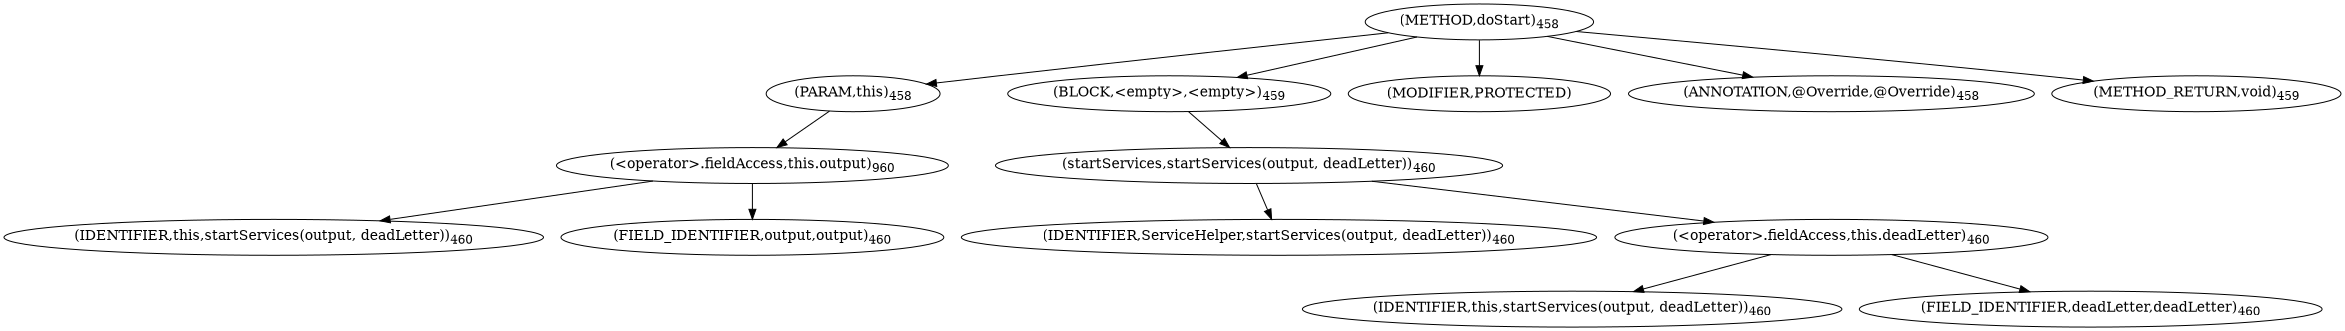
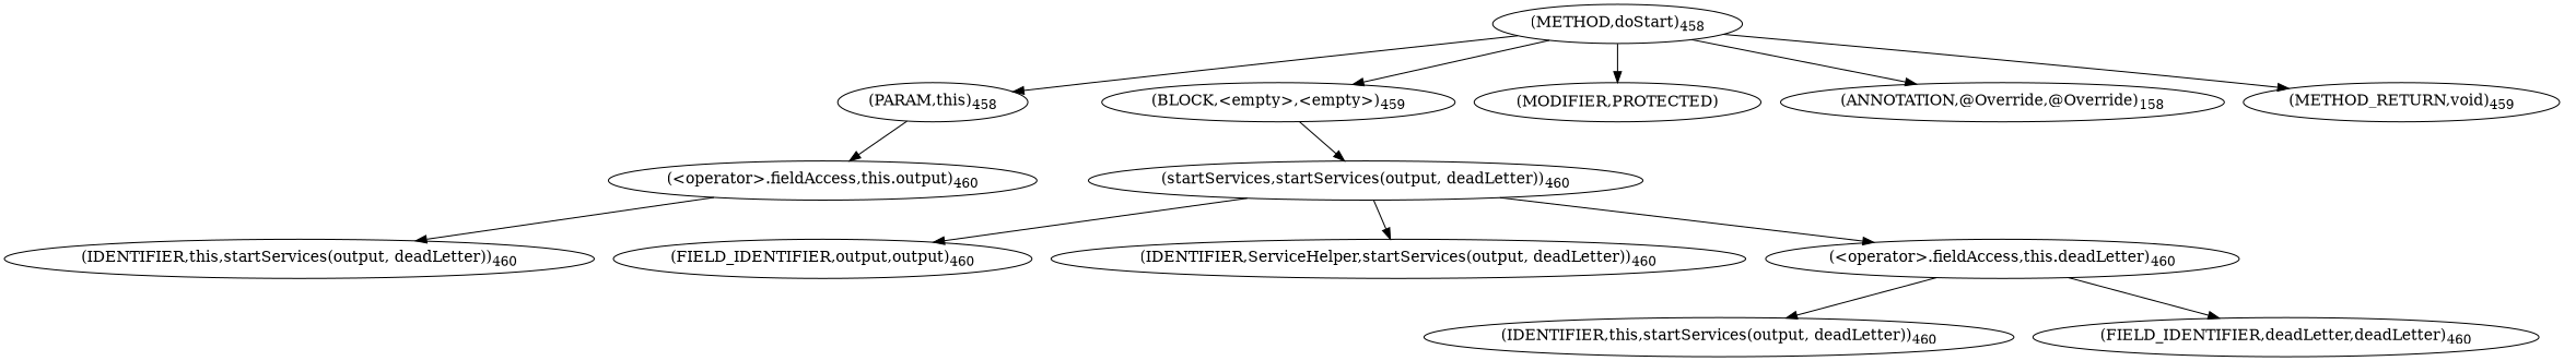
  digraph {
    n1 [label=<(METHOD,doStart)<SUB>458</SUB>>]
    n2 [label=<(PARAM,this)<SUB>458</SUB>>]
    n3 [label=<(BLOCK,&lt;empty&gt;,&lt;empty&gt;)<SUB>459</SUB>>]
    n4 [label=<(MODIFIER,PROTECTED)>]
-   n5 [label=<(ANNOTATION,@Override,@Override)<SUB>458</SUB>>]
+   n5 [label=<(ANNOTATION,@Override,@Override)<SUB>158</SUB>>]
    n6 [label=<(METHOD_RETURN,void)<SUB>459</SUB>>]
-   n7 [label=<(&lt;operator&gt;.fieldAccess,this.output)<SUB>960</SUB>>]
+   n7 [label=<(&lt;operator&gt;.fieldAccess,this.output)<SUB>460</SUB>>]
    n8 [label=<(startServices,startServices(output, deadLetter))<SUB>460</SUB>>]
    n9 [label=<(IDENTIFIER,ServiceHelper,startServices(output, deadLetter))<SUB>460</SUB>>]
    n10 [label=<(&lt;operator&gt;.fieldAccess,this.deadLetter)<SUB>460</SUB>>]
    n11 [label=<(IDENTIFIER,this,startServices(output, deadLetter))<SUB>460</SUB>>]
    n12 [label=<(FIELD_IDENTIFIER,output,output)<SUB>460</SUB>>]
    n13 [label=<(IDENTIFIER,this,startServices(output, deadLetter))<SUB>460</SUB>>]
    n14 [label=<(FIELD_IDENTIFIER,deadLetter,deadLetter)<SUB>460</SUB>>]
    n1 -> n2
    n1 -> n3
    n1 -> n4
    n1 -> n5
    n1 -> n6
    n2 -> n7
    n3 -> n8
    n7 -> n11
-   n7 -> n12
+   n8 -> n12
    n8 -> n9
    n8 -> n10
    n10 -> n13
    n10 -> n14
  }
